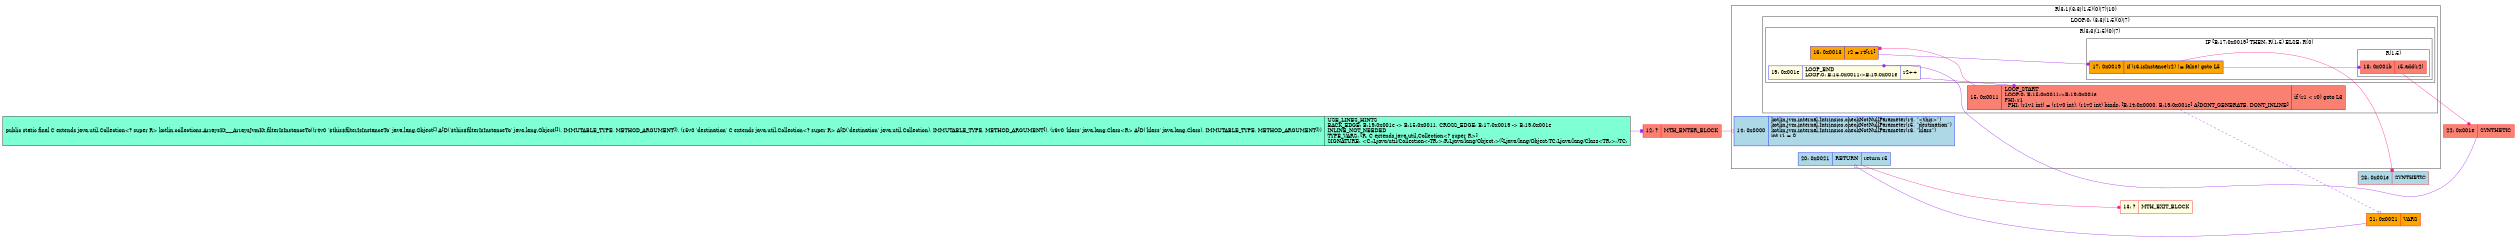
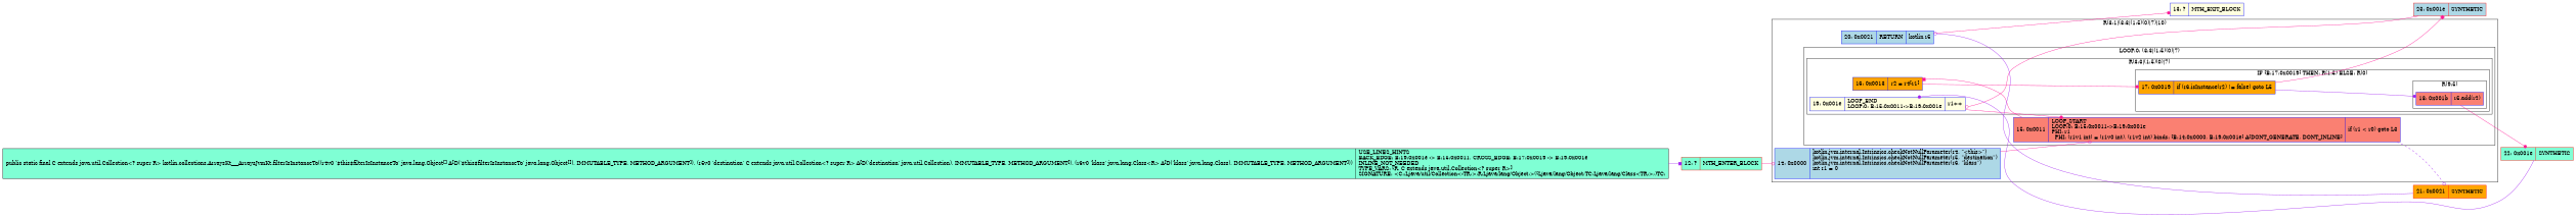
  digraph {
    rankdir=LR
    node [color=blue fillcolor=orange shape=record style=filled]
    edge [arrowhead=dot color=deeppink]
-   n1 [color=red fillcolor=salmon label="{18\:\ 0x001b|r5.add(r2)\l}"]
+   n1 [fillcolor=salmon label="{18\:\ 0x001b|r5.add(r2)\l}"]
    n2 [label="{17\:\ 0x0019|if (r6.isInstance(r2) != false) goto L5\l}"]
    n3 [label="{16\:\ 0x0013|r2 = r4[r1]\l}"]
-   n4 [fillcolor=lightyellow label="{19\:\ 0x001e|LOOP_END\lLOOP:0: B:15:0x0011\-\>B:19:0x001e\l|r2++\l}"]
+   n4 [fillcolor=lightyellow label="{19\:\ 0x001e|LOOP_END\lLOOP:0: B:15:0x0011\-\>B:19:0x001e\l|r1++\l}"]
    n5 [fillcolor=salmon label="{15\:\ 0x0011|LOOP_START\lLOOP:0: B:15:0x0011\-\>B:19:0x001e\lPHI: r1 \l  PHI: (r1v1 int) = (r1v0 int), (r1v2 int) binds: [B:14:0x0000, B:19:0x001e] A[DONT_GENERATE, DONT_INLINE]\l|if (r1 \< r0) goto L3\l}"]
    n6 [fillcolor=lightblue label="{14\:\ 0x0000|kotlin.jvm.internal.Intrinsics.checkNotNullParameter(r4, \"\<this\>\")\lkotlin.jvm.internal.Intrinsics.checkNotNullParameter(r5, \"destination\")\lkotlin.jvm.internal.Intrinsics.checkNotNullParameter(r6, \"klass\")\lint r1 = 0\l\l}"]
-   n7 [fillcolor=lightblue label="{20\:\ 0x0021|RETURN\l|return r5\l}"]
-   n8 [color=red fillcolor=salmon label="{22\:\ 0x001e|SYNTHETIC\l}"]
+   n7 [fillcolor=lightblue label="{20\:\ 0x0021|RETURN\l|kotlin r5\l}"]
+   n8 [color=red fillcolor=aquamarine label="{22\:\ 0x001e|SYNTHETIC\l}"]
    n9 [color=red fillcolor=lightblue label="{23\:\ 0x001e|SYNTHETIC\l}"]
-   n10 [color=red label="{21\:\ 0x0021|VARS\l}"]
-   n11 [color=red fillcolor=lightyellow label="{13\:\ ?|MTH_EXIT_BLOCK\l}"]
-   n12 [color=red fillcolor=salmon label="{12\:\ ?|MTH_ENTER_BLOCK\l}"]
+   n10 [color=red label="{21\:\ 0x0021|SYNTHETIC\l}"]
+   n11 [fillcolor=lightyellow label="{13\:\ ?|MTH_EXIT_BLOCK\l}"]
+   n12 [color=red fillcolor=aquamarine label="{12\:\ ?|MTH_ENTER_BLOCK\l}"]
    n13 [fillcolor=aquamarine label="{public static final C extends java.util.Collection\<? super R\> kotlin.collections.ArraysKt___ArraysJvmKt.filterIsInstanceTo((r4v0 '$this$filterIsInstanceTo' java.lang.Object[] A[D('$this$filterIsInstanceTo' java.lang.Object[]), IMMUTABLE_TYPE, METHOD_ARGUMENT]), (r5v0 'destination' C extends java.util.Collection\<? super R\> A[D('destination' java.util.Collection), IMMUTABLE_TYPE, METHOD_ARGUMENT]), (r6v0 'klass' java.lang.Class\<R\> A[D('klass' java.lang.Class), IMMUTABLE_TYPE, METHOD_ARGUMENT]))  | USE_LINES_HINTS\lBACK_EDGE: B:19:0x001e \-\> B:15:0x0011, CROSS_EDGE: B:17:0x0019 \-\> B:19:0x001e\lINLINE_NOT_NEEDED\lTYPE_VARS: [R, C extends java.util.Collection\<? super R\>]\lSIGNATURE: \<C::Ljava\/util\/Collection\<\-TR;\>;R:Ljava\/lang\/Object;\>([Ljava\/lang\/Object;TC;Ljava\/lang\/Class\<TR;\>;)TC;\l}" color=""]
    subgraph cluster_1 {
      label="R(3:1|(3:3|(1:5)(0)|7)|10)"
      n6
      n7
      subgraph cluster_2 {
        label="LOOP:0: (3:3|(1:5)(0)|7)"
        n5
        subgraph cluster_3 {
          label="R(3:3|(1:5)(0)|7)"
          n3
          n4
          subgraph cluster_4 {
            label="IF [B:17:0x0019] THEN: R(1:5) ELSE: R(0)"
            n2
            subgraph cluster_5 {
-             label="R(1:5)"
+             label="R(9:5)"
              n1
            }
            subgraph cluster_6 {
              label="R(0)"
            }
          }
        }
      }
    }
    n1 -> n8
    n2 -> n1 [color=purple]
    n2 -> n9 [arrowhead=box style=solid]
-   n3 -> n2 [color=purple]
-   n4 -> n5 [color=purple]
+   n3 -> n2
+   n4 -> n5
    n5 -> n3 [arrowhead=box]
    n5 -> n10 [arrowhead=odot color=purple style=dashed]
+   n6 -> n5 [arrowhead=odot]
    n7 -> n11
    n8 -> n4 [color=purple]
+   n9 -> n4 [arrowhead=odot]
    n10 -> n7 [arrowhead=odot color=purple]
    n12 -> n6 [arrowhead=odot]
    n13 -> n12 [arrowhead=box color=purple]
  }
